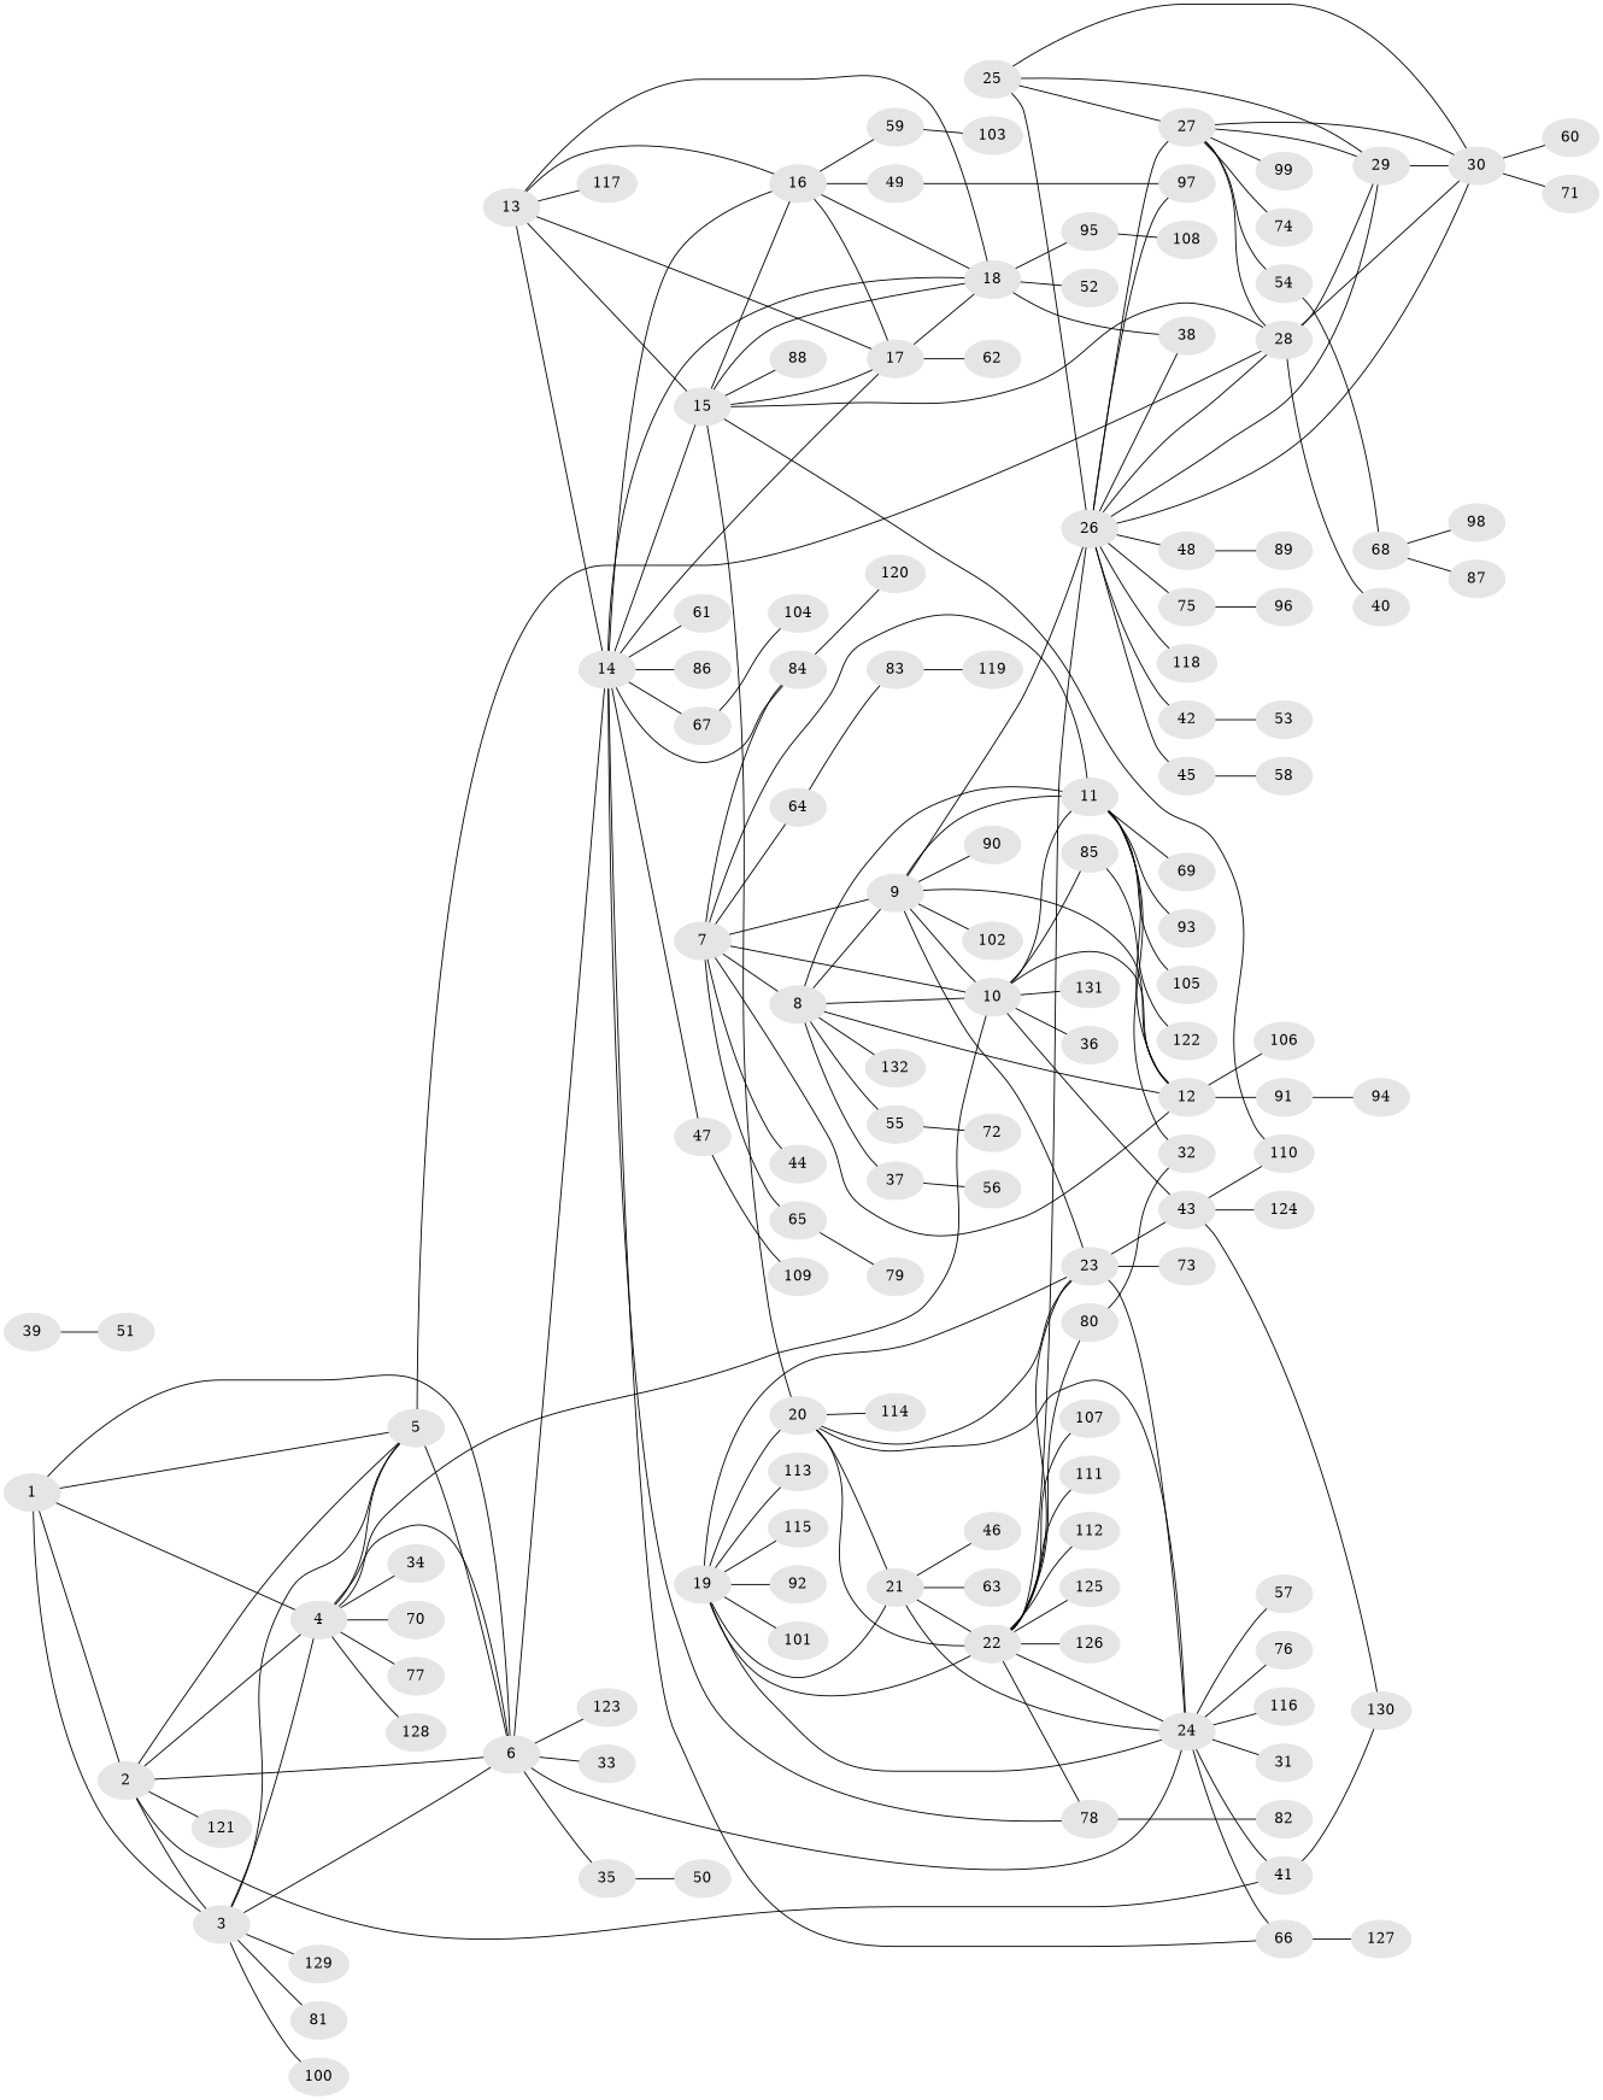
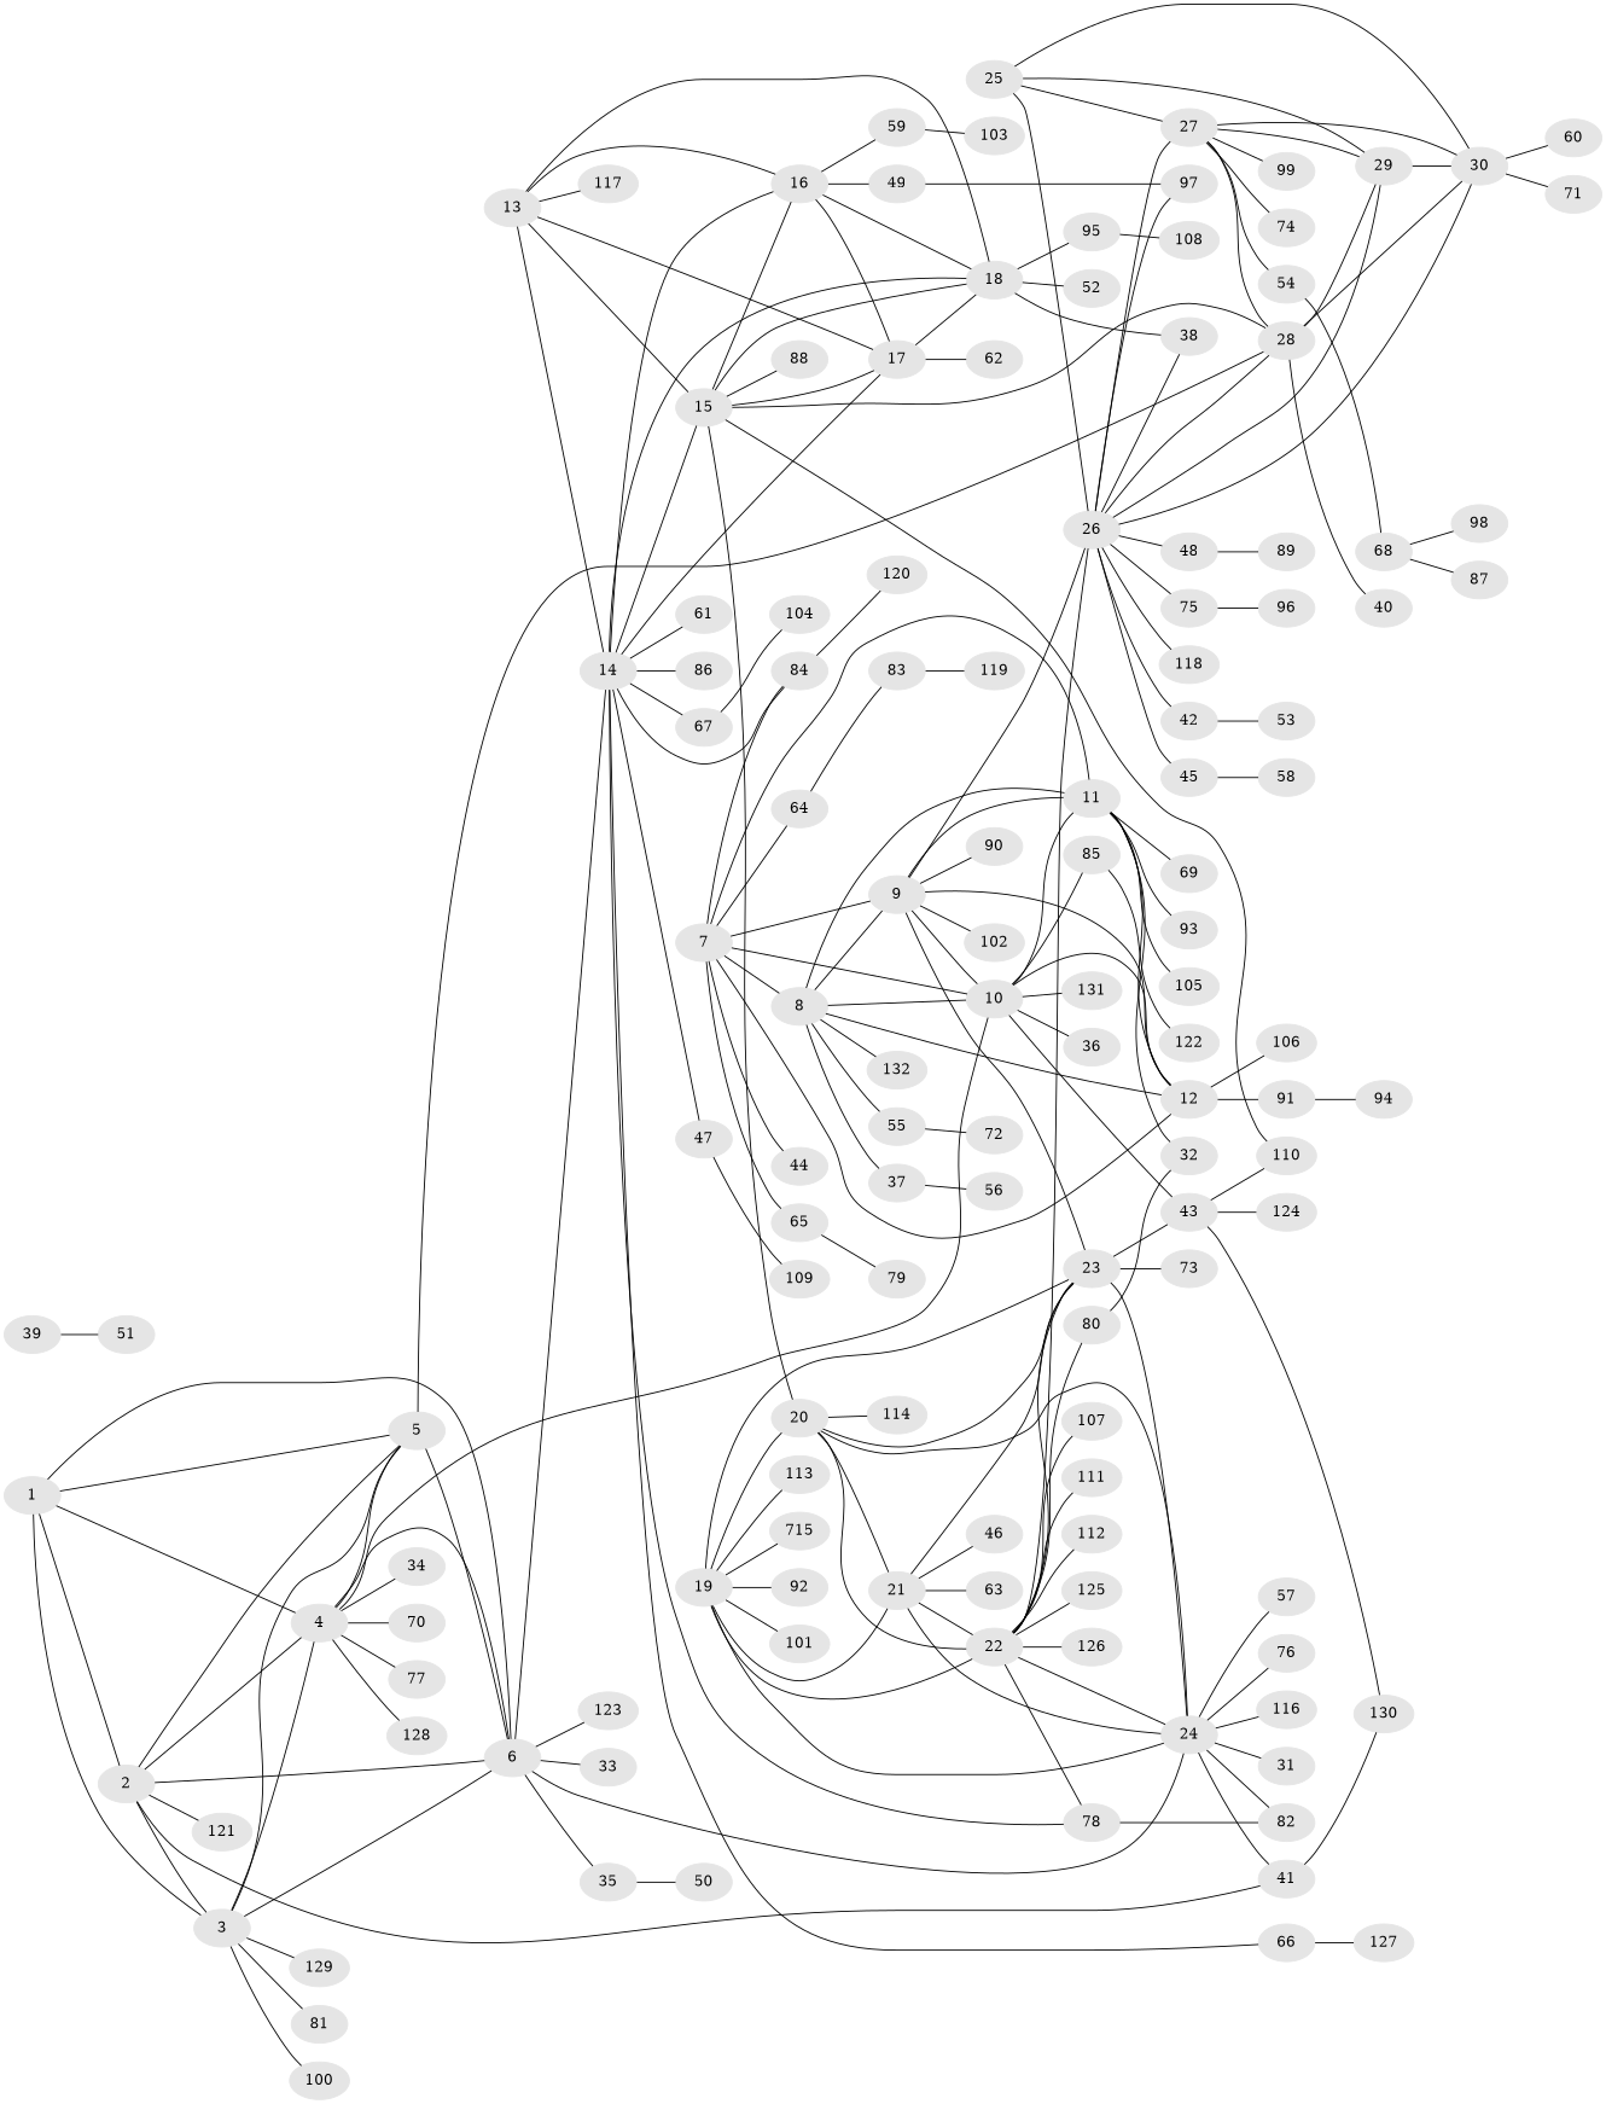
  graph {
    rankdir=LR
    node [color=gray90 style=filled]
    1
    2
    3
    4
    5
    6
    41
    121
    81
    100
    129
    10
    34
    70
    77
    128
    28
    14
    24
    33
    35
    123
    130
    11
    12
    36
    43
    85
    131
    29
    30
    40
    15
    16
    17
    18
    47
    61
    66
    67
    78
    84
    86
    31
    57
    76
    116
    50
    7
    8
    9
    44
    64
    65
    37
    55
    132
    23
    26
    90
    102
    32
    69
    93
    105
    91
    106
    83
    79
    56
    72
    73
    38
    27
    42
    45
    48
    75
    97
    118
    110
    124
    122
    94
    13
    117
    20
    88
    49
    59
    62
    52
    95
    109
    127
    104
    82
    120
    21
    22
    114
    103
    39
    51
    108
    19
    92
    101
    113
-   115
+   115 [label=715]
    46
    63
    80
    107
    111
    112
    125
    126
    25
    54
    74
    99
    60
    71
    53
    58
    89
    96
    68
    87
    98
    119
    1 -- 2
    1 -- 3
    1 -- 4
    1 -- 5
    1 -- 6
    2 -- 3
    2 -- 4
    2 -- 5
    2 -- 6
    2 -- 41
    2 -- 121
    3 -- 4
    3 -- 5
    3 -- 6
    3 -- 81
    3 -- 100
    3 -- 129
    4 -- 5
    4 -- 6
    4 -- 10
    4 -- 34
    4 -- 70
    4 -- 77
    4 -- 128
    5 -- 6
    5 -- 28
    6 -- 14
    6 -- 24
    6 -- 33
    6 -- 35
    6 -- 123
    41 -- 130
    10 -- 11
    10 -- 12
    10 -- 36
    10 -- 43
    10 -- 85
    10 -- 131
    28 -- 29
    28 -- 30
    28 -- 40
    14 -- 15
    14 -- 16
    14 -- 17
    14 -- 18
    14 -- 47
    14 -- 61
    14 -- 66
    14 -- 67
    14 -- 78
    14 -- 84
    14 -- 86
    24 -- 41
-   24 -- 66
+   24 -- 82
    24 -- 31
    24 -- 57
    24 -- 76
    24 -- 116
    35 -- 50
    11 -- 12
    11 -- 32
    11 -- 69
    11 -- 93
    11 -- 105
    12 -- 91
    12 -- 106
    43 -- 130
    43 -- 110
    43 -- 124
    85 -- 122
    29 -- 30
    30 -- 60
    30 -- 71
    15 -- 28
    15 -- 16
    15 -- 17
    15 -- 18
    15 -- 110
    15 -- 20
    15 -- 88
    16 -- 17
    16 -- 18
    16 -- 49
    16 -- 59
    17 -- 18
    17 -- 62
    18 -- 38
    18 -- 52
    18 -- 95
    47 -- 109
    66 -- 127
    67 -- 104
    78 -- 82
    84 -- 120
    7 -- 10
    7 -- 11
    7 -- 12
    7 -- 84
    7 -- 8
    7 -- 9
    7 -- 44
    7 -- 64
    7 -- 65
    8 -- 10
    8 -- 11
    8 -- 12
    8 -- 9
    8 -- 37
    8 -- 55
    8 -- 132
    9 -- 10
    9 -- 11
    9 -- 12
    9 -- 23
    9 -- 26
    9 -- 90
    9 -- 102
    64 -- 83
    65 -- 79
    37 -- 56
    55 -- 72
    23 -- 24
    23 -- 43
    23 -- 73
    26 -- 28
    26 -- 29
    26 -- 30
    26 -- 38
    26 -- 27
    26 -- 42
    26 -- 45
    26 -- 48
    26 -- 75
    26 -- 97
    26 -- 118
    91 -- 94
    83 -- 119
    27 -- 28
    27 -- 29
    27 -- 30
    27 -- 54
    27 -- 74
    27 -- 99
    42 -- 53
    45 -- 58
    48 -- 89
    75 -- 96
    13 -- 14
    13 -- 15
    13 -- 16
    13 -- 17
    13 -- 18
    13 -- 117
    20 -- 24
    20 -- 23
    20 -- 21
    20 -- 22
    20 -- 114
    49 -- 97
    59 -- 103
    95 -- 108
    21 -- 24
+   21 -- 23
    21 -- 22
    21 -- 46
    21 -- 63
    22 -- 24
    22 -- 78
    22 -- 23
    22 -- 26
    22 -- 80
    22 -- 107
    22 -- 111
    22 -- 112
    22 -- 125
    22 -- 126
    39 -- 51
    19 -- 24
    19 -- 23
    19 -- 20
    19 -- 21
    19 -- 22
    19 -- 92
    19 -- 101
    19 -- 113
    19 -- 115
    80 -- 32
    25 -- 29
    25 -- 30
    25 -- 26
    25 -- 27
    54 -- 68
    68 -- 87
    68 -- 98
  }
